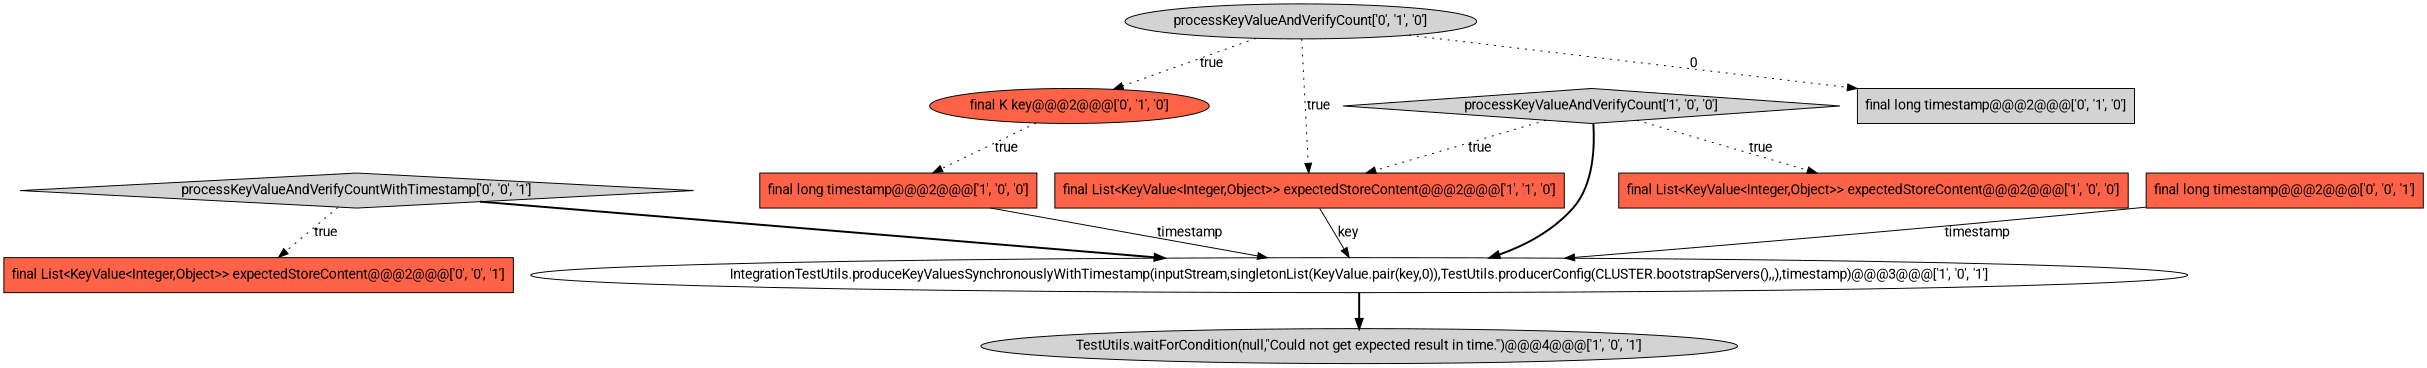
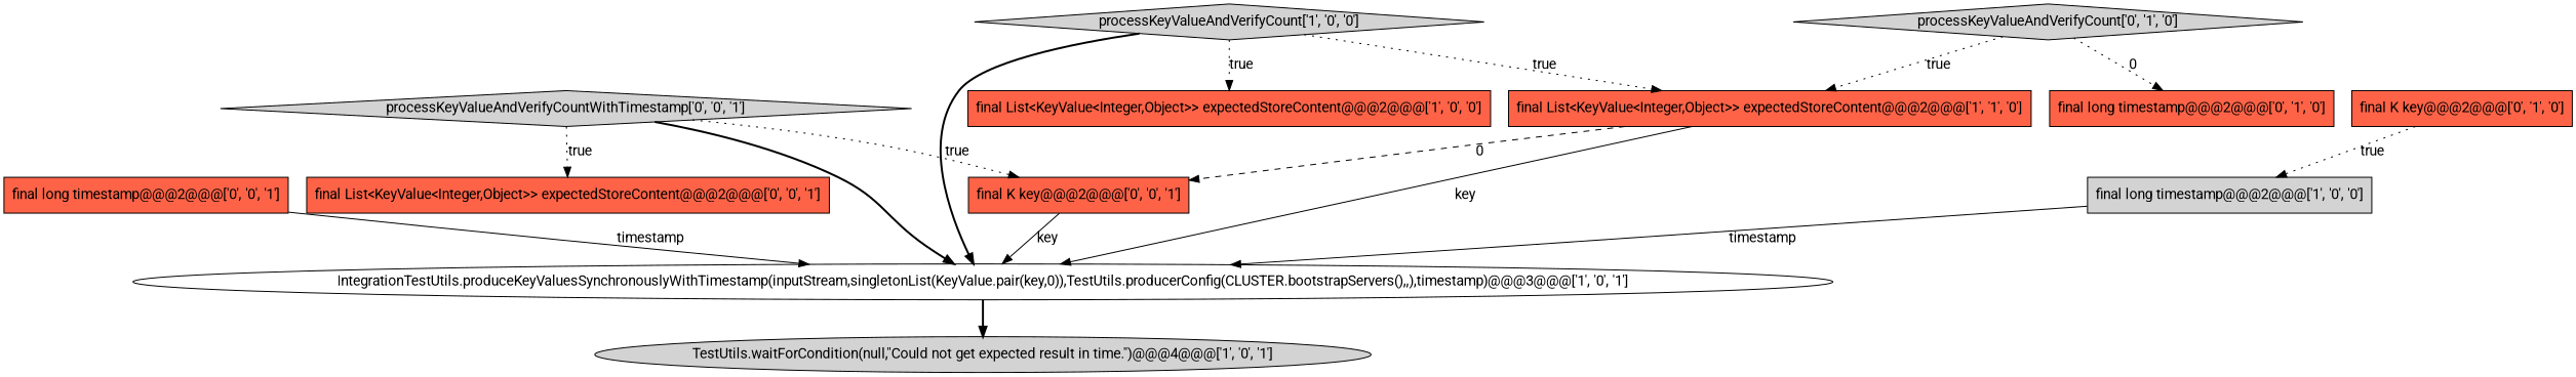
  digraph {
    fontname=Roboto
    node [fillcolor=tomato fontname=Roboto shape=box style=filled]
    edge [fontname=Roboto style=dotted]
    n1 [label="final long timestamp@@@2@@@['0', '0', '1']"]
    n2 [fillcolor=white label="IntegrationTestUtils.produceKeyValuesSynchronouslyWithTimestamp(inputStream,singletonList(KeyValue.pair(key,0)),TestUtils.producerConfig(CLUSTER.bootstrapServers(),,),timestamp)@@@3@@@['1', '0', '1']" shape=ellipse]
    n3 [fillcolor=lightgray label="TestUtils.waitForCondition(null,\"Could not get expected result in time.\")@@@4@@@['1', '0', '1']" shape=ellipse]
    n4 [label="final List<KeyValue<Integer,Object>> expectedStoreContent@@@2@@@['1', '0', '0']"]
    n5 [fillcolor=lightgray label="processKeyValueAndVerifyCountWithTimestamp['0', '0', '1']" shape=diamond]
    n6 [label="final List<KeyValue<Integer,Object>> expectedStoreContent@@@2@@@['0', '0', '1']"]
+   n7 [label="final K key@@@2@@@['0', '0', '1']"]
    n8 [label="final List<KeyValue<Integer,Object>> expectedStoreContent@@@2@@@['1', '1', '0']"]
-   n9 [label="final long timestamp@@@2@@@['1', '0', '0']"]
+   n9 [fillcolor=lightgray label="final long timestamp@@@2@@@['1', '0', '0']"]
    n10 [fillcolor=lightgray label="processKeyValueAndVerifyCount['1', '0', '0']" shape=diamond]
-   n11 [label="final K key@@@2@@@['0', '1', '0']" shape=ellipse]
-   n12 [fillcolor=lightgray label="processKeyValueAndVerifyCount['0', '1', '0']" shape=ellipse]
-   n13 [fillcolor=lightgray label="final long timestamp@@@2@@@['0', '1', '0']"]
+   n11 [label="final K key@@@2@@@['0', '1', '0']"]
+   n12 [fillcolor=lightgray label="processKeyValueAndVerifyCount['0', '1', '0']" shape=diamond]
+   n13 [label="final long timestamp@@@2@@@['0', '1', '0']"]
    n1 -> n2 [label=timestamp style=solid]
    n2 -> n3 [style=bold]
    n5 -> n2 [style=bold]
    n5 -> n6 [label=true]
+   n5 -> n7 [label=true]
+   n7 -> n2 [label=key style=solid]
    n8 -> n2 [label=key style=solid]
+   n8 -> n7 [label=0 style=dashed]
    n9 -> n2 [label=timestamp style=solid]
    n10 -> n2 [style=bold]
    n10 -> n4 [label=true]
    n10 -> n8 [label=true]
    n11 -> n9 [label=true]
    n12 -> n8 [label=true]
-   n12 -> n11 [label=true]
    n12 -> n13 [label=0]
  }
